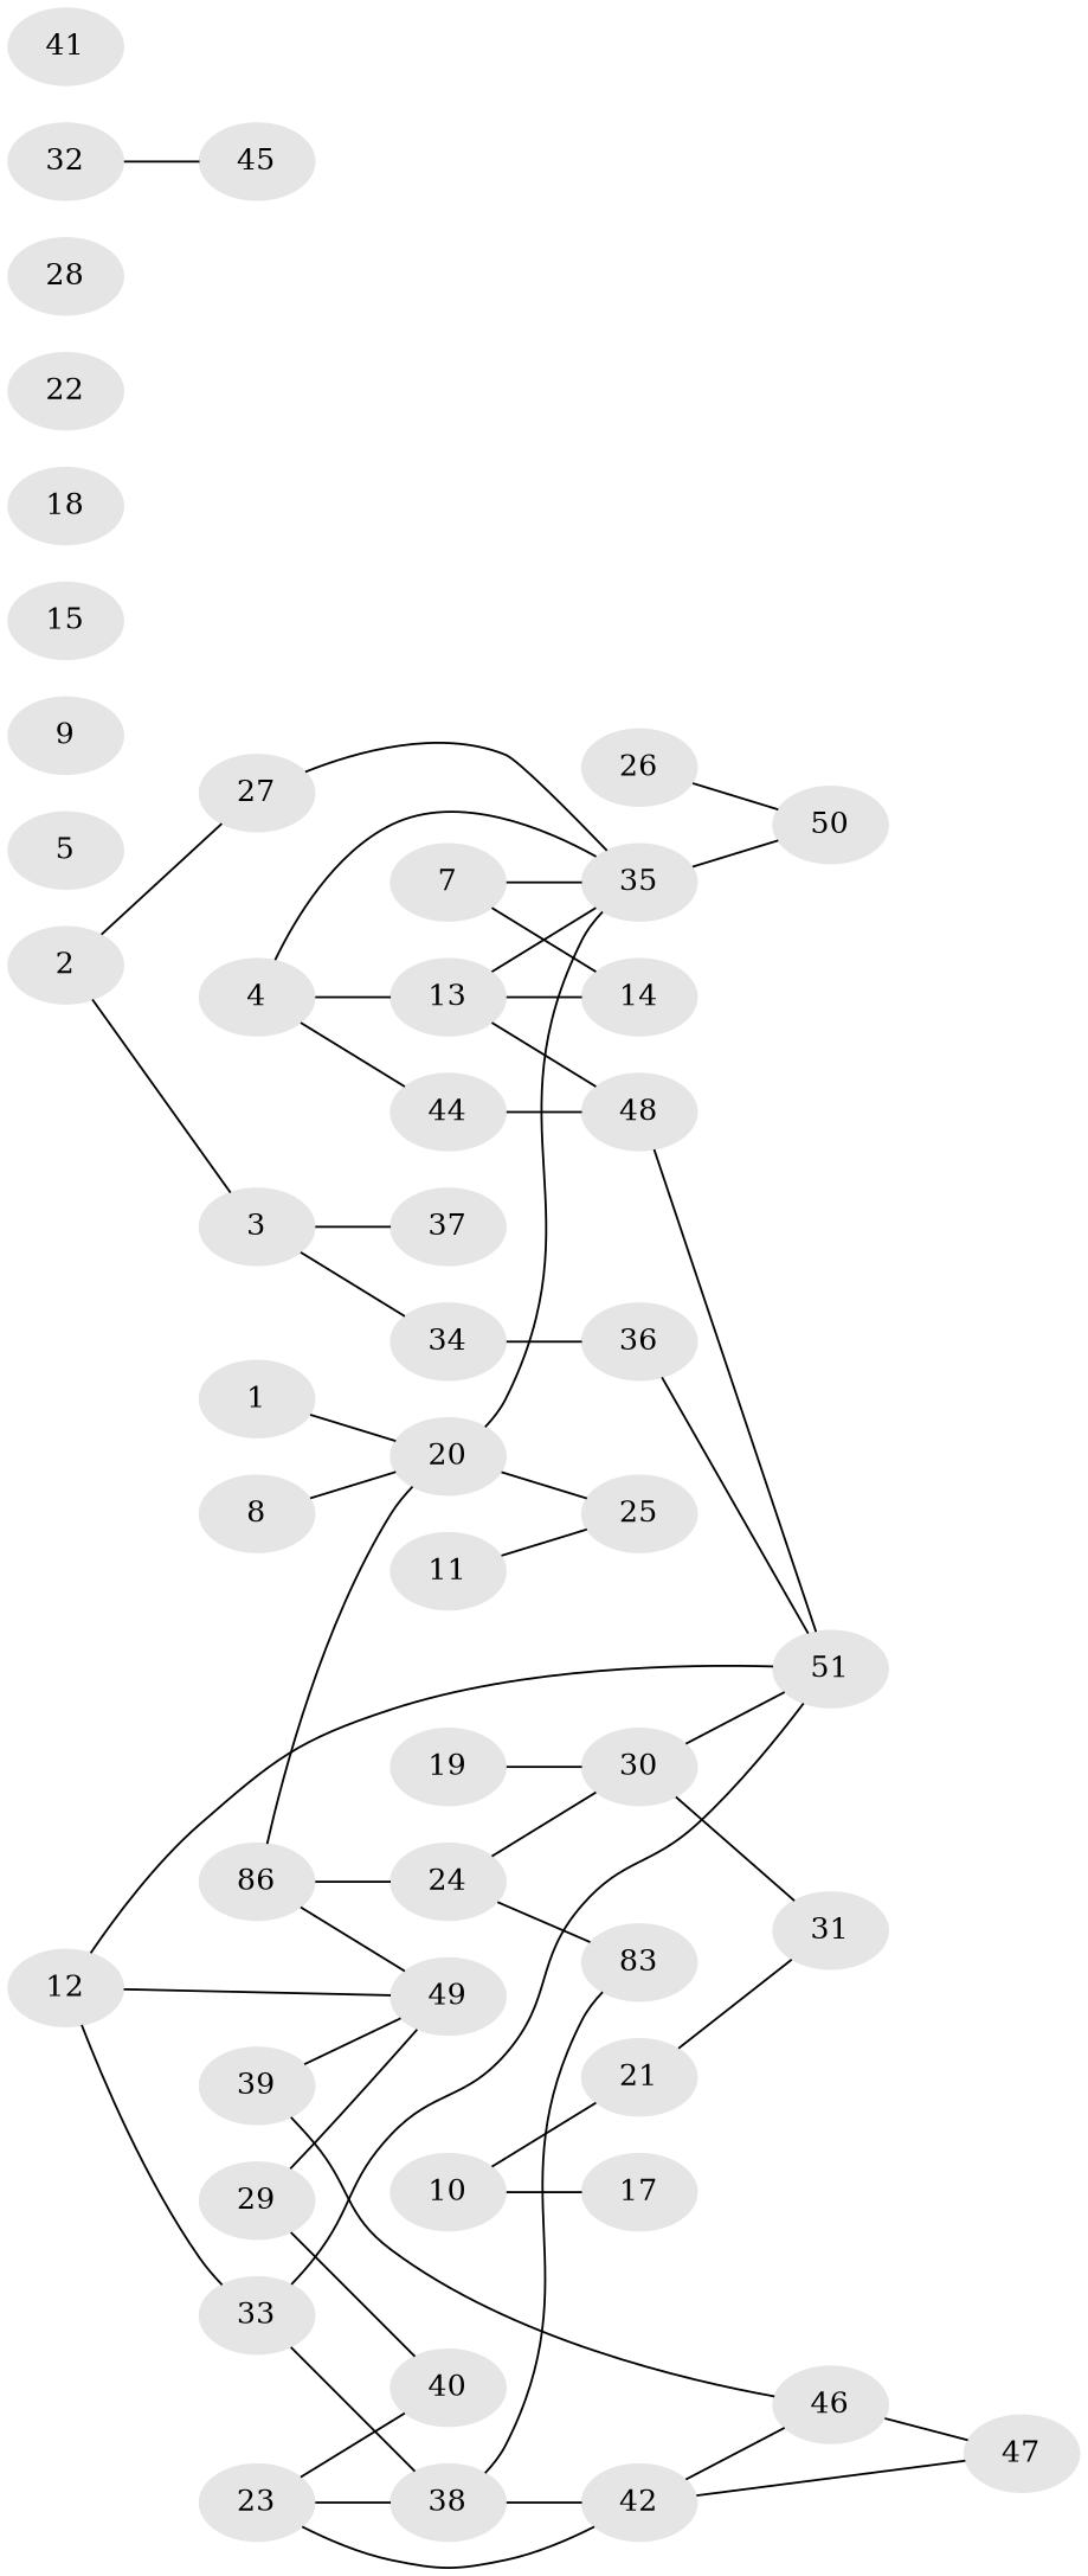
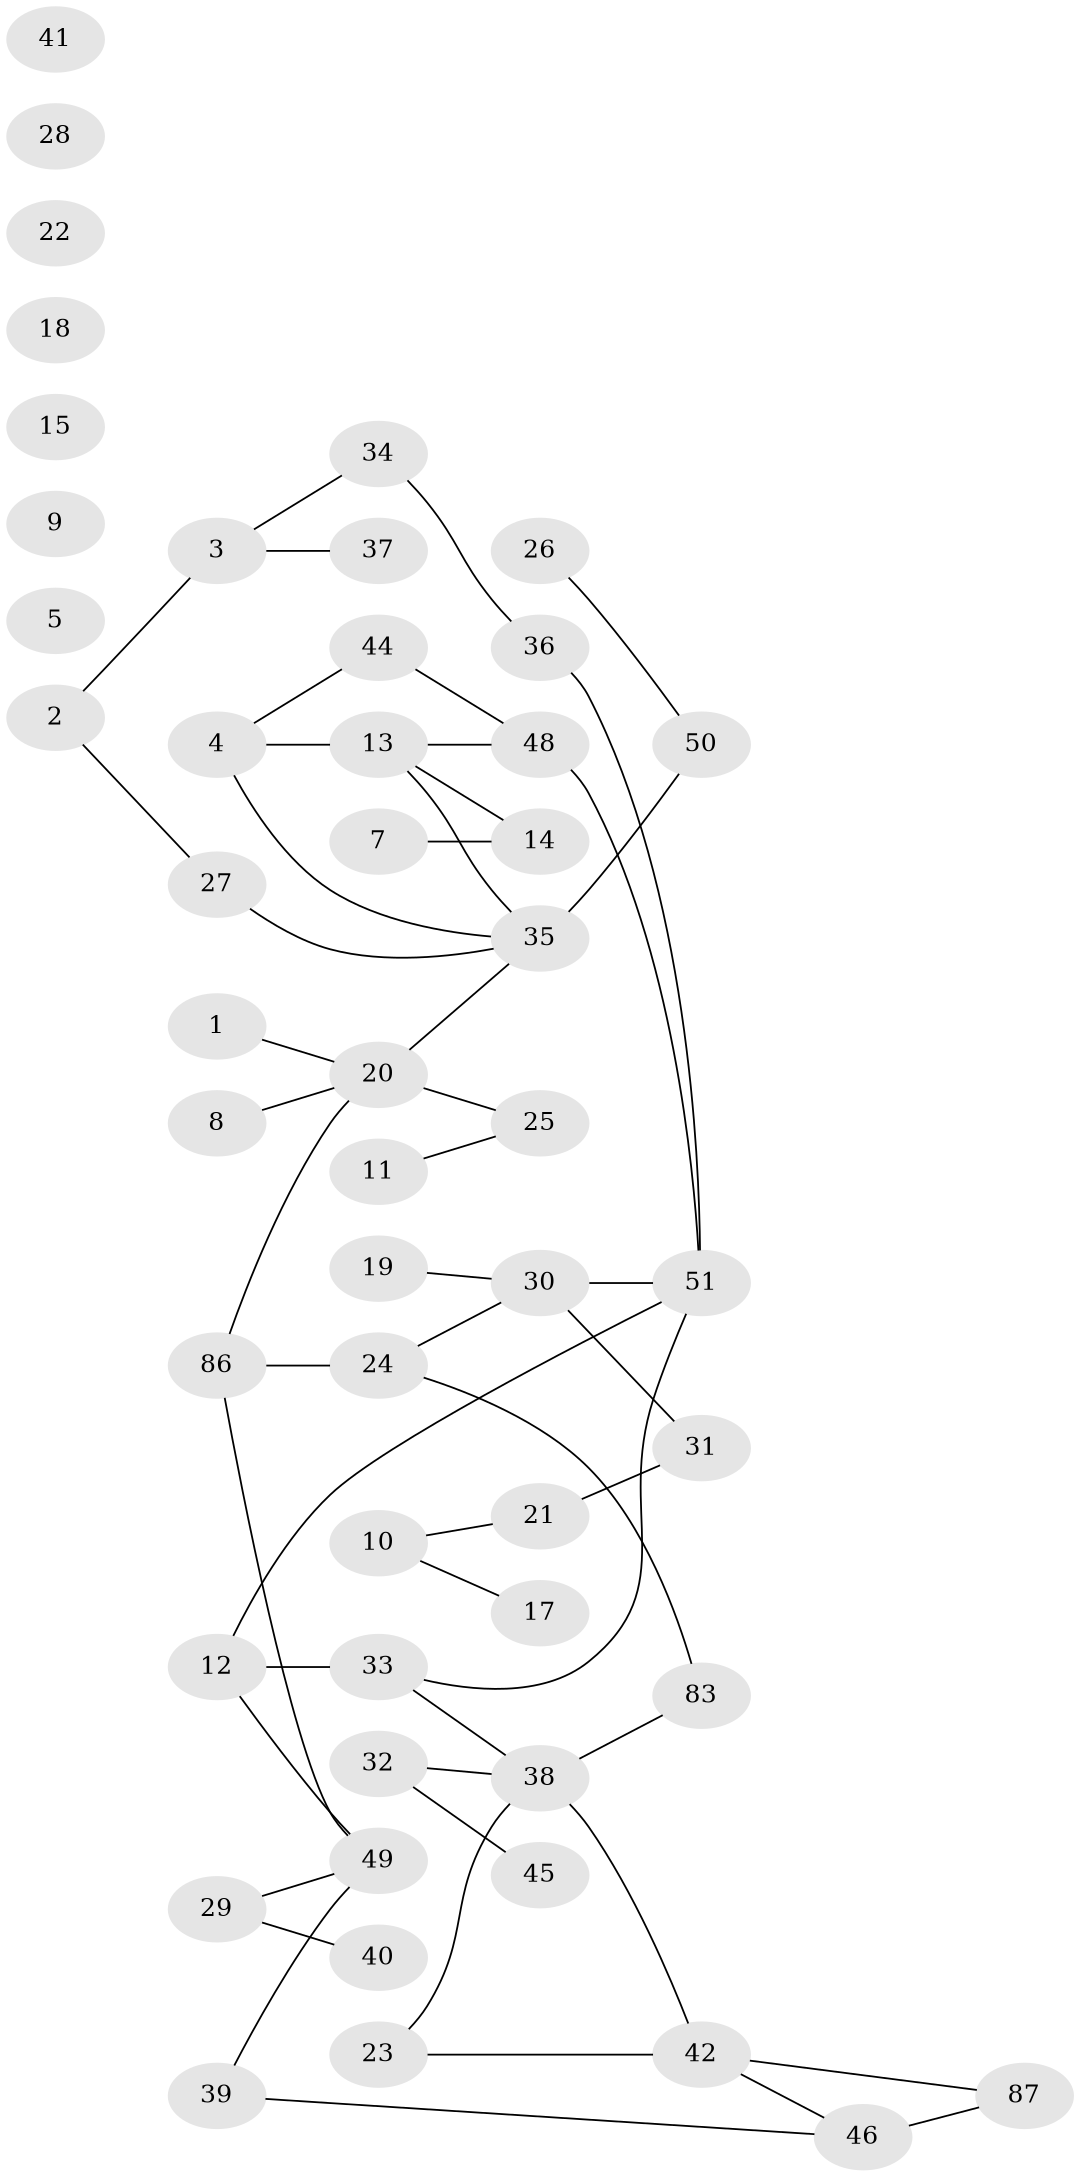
  graph {
    rankdir=LR
    node [color=gray90 style=filled]
    1
    20
    35
    25
    2
    3
    27
    34
    37
    36
    4
    13
    44
    14
    48
    50
    5
    46
-   47
+   47 [label=87]
    7
    8
    9
    10
    17
    21
    31
    11
    12
    33
    49
    51
    38
    15
    n34 [label=86]
    24
    30
    n37 [label=83]
    18
    19
    22
    23
    40
    42
    26
    28
    29
    32
    45
    39
    41
    1 -- 20
    20 -- 35
    20 -- 25
    35 -- 50
    2 -- 3
    2 -- 27
    3 -- 34
    3 -- 37
    27 -- 35
    34 -- 36
    36 -- 51
    4 -- 35
    4 -- 13
    4 -- 44
    13 -- 35
    13 -- 14
    13 -- 48
    44 -- 48
    48 -- 51
    46 -- 47
-   7 -- 35
    7 -- 14
    8 -- 20
    10 -- 17
    10 -- 21
    21 -- 31
    11 -- 25
    12 -- 33
    12 -- 49
    12 -- 51
    33 -- 51
    33 -- 38
    38 -- n37
    38 -- 42
    n34 -- 20
    n34 -- 49
    n34 -- 24
    24 -- 30
    24 -- n37
    30 -- 31
    30 -- 51
    19 -- 30
    23 -- 38
-   23 -- 40
    23 -- 42
    42 -- 46
    42 -- 47
    26 -- 50
    29 -- 49
    29 -- 40
+   32 -- 38
    32 -- 45
    39 -- 46
    39 -- 49
  }
